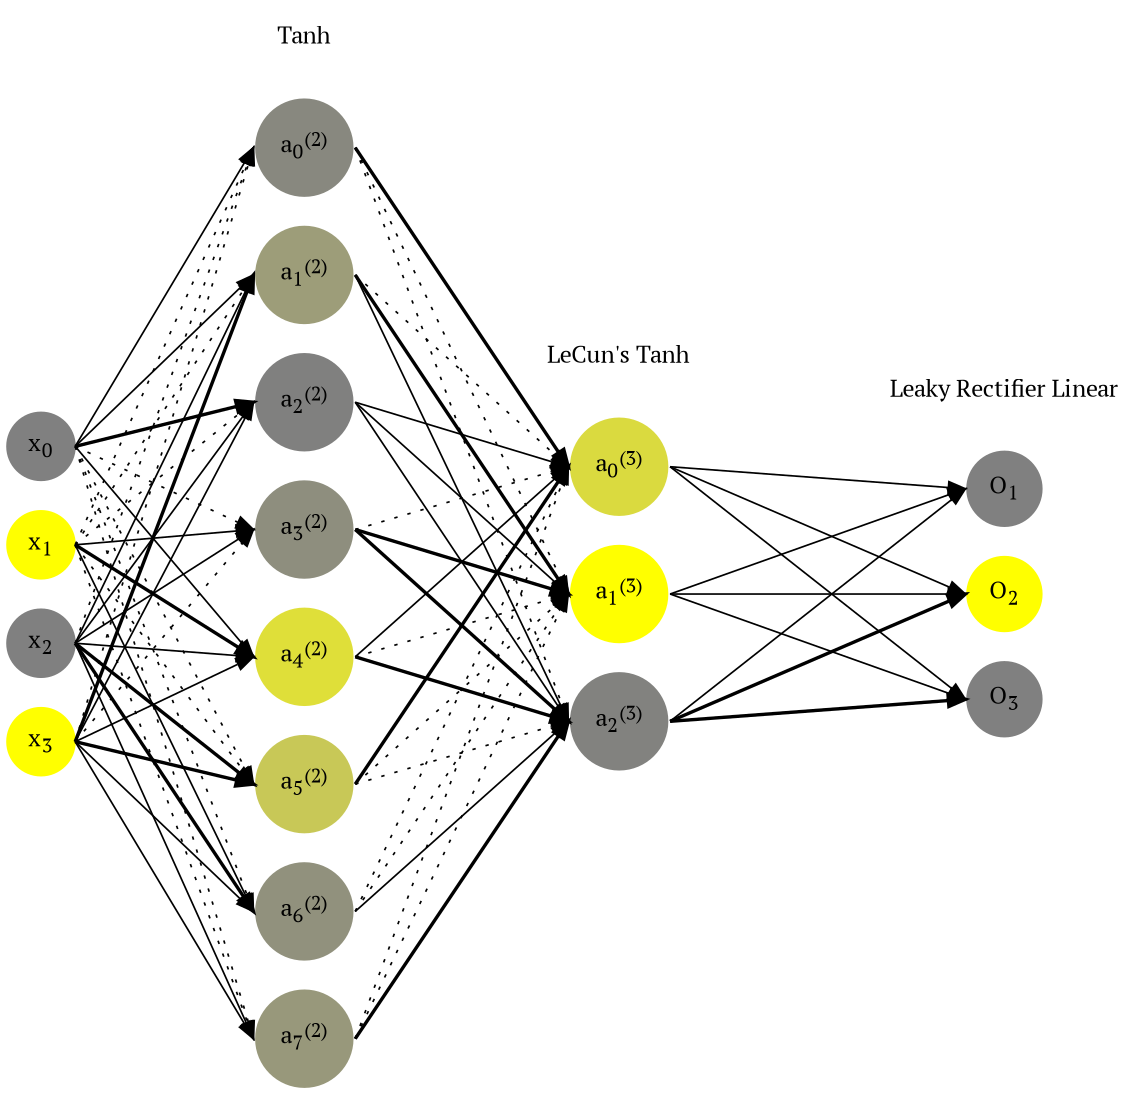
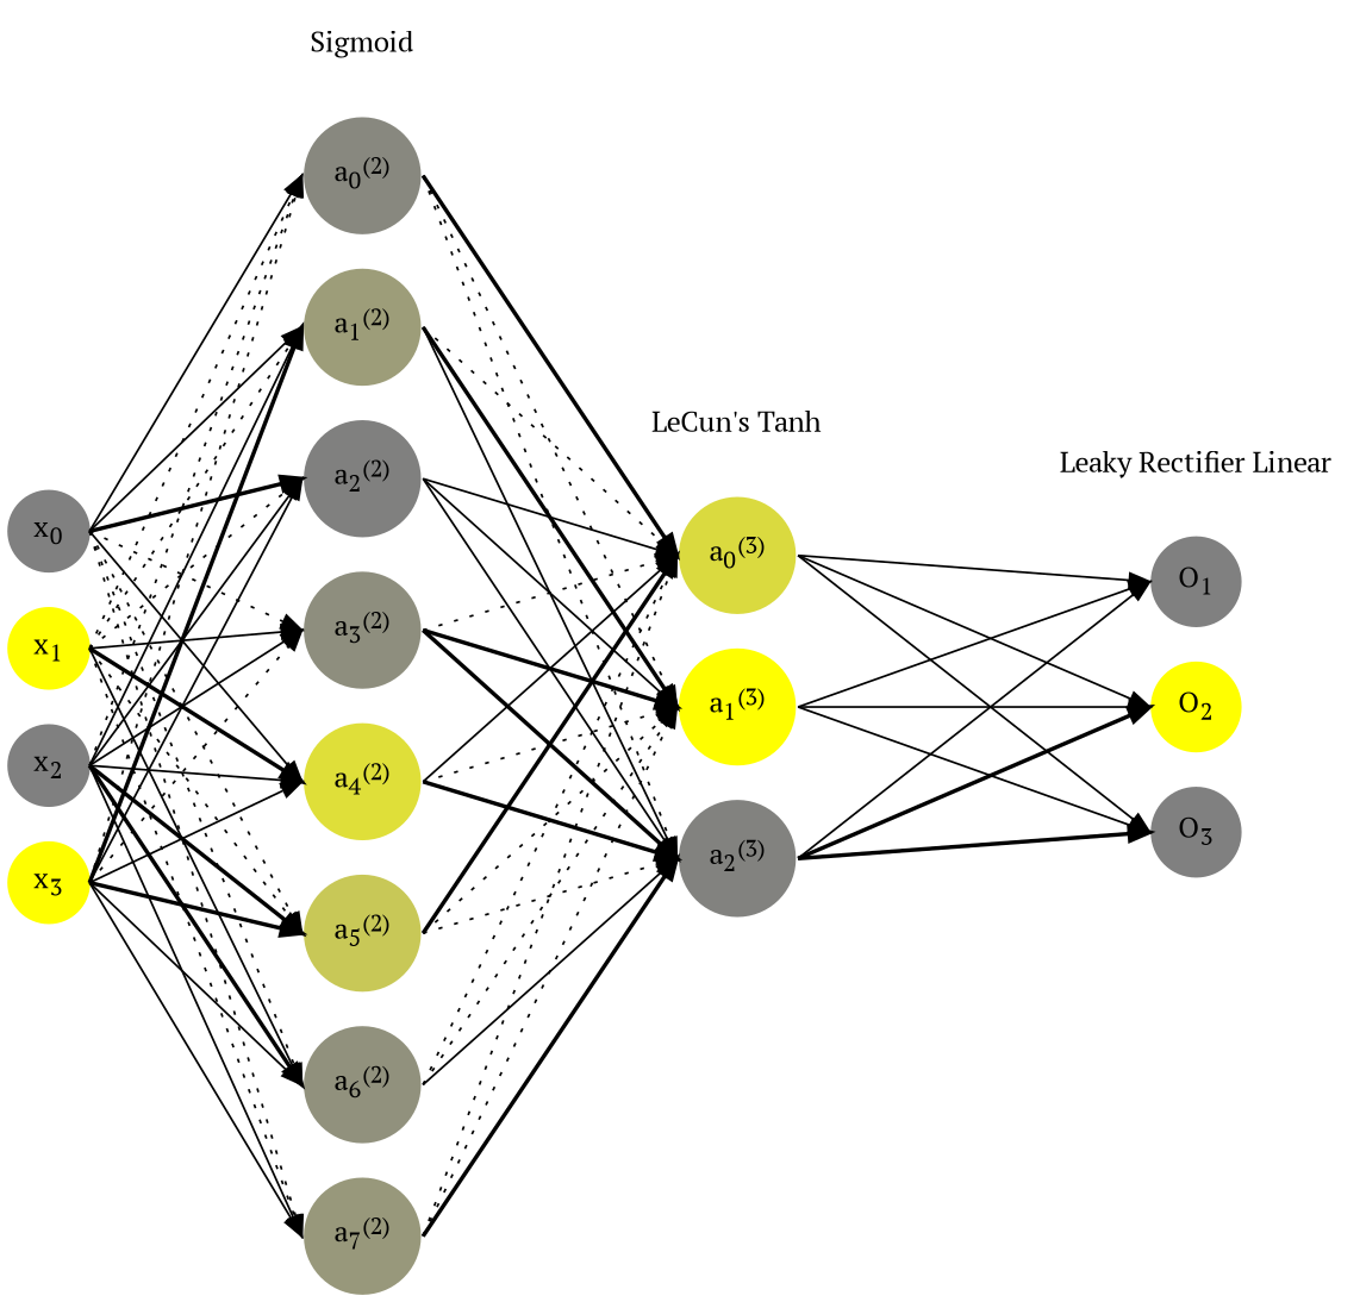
  digraph {
    rankdir=LR
    ranksep=1.4
    splines=false
    fontname="PT Serif"
    node [color="0.1667, 0.0, 0.5" fillcolor="0.1667, 0.0, 0.5" shape=circle style=filled fontname="PT Serif"]
    edge [headport=w style=solid tailport=e fontname="PT Serif"]
    n1 [label=<x<sub>0</sub>>]
    n2 [color="0.1667, 1.0, 1.0" fillcolor="0.1667, 1.0, 1.0" label=<x<sub>1</sub>>]
    n3 [label=<x<sub>2</sub>>]
    n4 [color="0.1667, 1.0, 1.0" fillcolor="0.1667, 1.0, 1.0" label=<x<sub>3</sub>>]
    n5 [color="0.1667, 0.069192, 0.534596" fillcolor="0.1667, 0.069192, 0.534596" label=<a<sub>0</sub><sup>(2)</sup>>]
    n6 [color="0.1667, 0.229319, 0.614660" fillcolor="0.1667, 0.229319, 0.614660" label=<a<sub>1</sub><sup>(2)</sup>>]
    n7 [color="0.1667, 0.001109, 0.500555" fillcolor="0.1667, 0.001109, 0.500555" label=<a<sub>2</sub><sup>(2)</sup>>]
    n8 [color="0.1667, 0.115023, 0.557512" fillcolor="0.1667, 0.115023, 0.557512" label=<a<sub>3</sub><sup>(2)</sup>>]
    n9 [color="0.1667, 0.742463, 0.871231" fillcolor="0.1667, 0.742463, 0.871231" label=<a<sub>4</sub><sup>(2)</sup>>]
    n10 [color="0.1667, 0.564587, 0.782293" fillcolor="0.1667, 0.564587, 0.782293" label=<a<sub>5</sub><sup>(2)</sup>>]
    n11 [color="0.1667, 0.132924, 0.566462" fillcolor="0.1667, 0.132924, 0.566462" label=<a<sub>6</sub><sup>(2)</sup>>]
    n12 [color="0.1667, 0.190396, 0.595198" fillcolor="0.1667, 0.190396, 0.595198" label=<a<sub>7</sub><sup>(2)</sup>>]
    n13 [color="0.1667, 0.707146, 0.853573" fillcolor="0.1667, 0.707146, 0.853573" label=<a<sub>0</sub><sup>(3)</sup>>]
    n14 [color="0.1667, 1.260742, 1.130371" fillcolor="0.1667, 1.260742, 1.130371" label=<a<sub>1</sub><sup>(3)</sup>>]
    n15 [color="0.1667, 0.017420, 0.508710" fillcolor="0.1667, 0.017420, 0.508710" label=<a<sub>2</sub><sup>(3)</sup>>]
    n16 [label=<O<sub>1</sub>>]
    n17 [color="0.1667, 1.0, 1.0" fillcolor="0.1667, 1.0, 1.0" label=<O<sub>2</sub>>]
    n18 [label=<O<sub>3</sub>>]
-   n19 [label=Tanh shape=plaintext color=black fillcolor="" style=""]
+   n19 [label=Sigmoid shape=plaintext color=black fillcolor="" style=""]
    n20 [label="LeCun's Tanh" shape=plaintext color=blue fillcolor="" style=""]
    n21 [label="Leaky Rectifier Linear" shape=plaintext color=black fillcolor="" style=""]
    subgraph sub_1 {
      n1
    }
    subgraph sub_2 {
      n2
    }
    subgraph sub_3 {
      n3
    }
    subgraph sub_4 {
      n4
    }
    subgraph sub_5 {
      n5
    }
    subgraph sub_6 {
      n6
    }
    subgraph sub_7 {
      n7
    }
    subgraph sub_8 {
      n8
    }
    subgraph sub_9 {
      n9
    }
    subgraph sub_10 {
      n10
    }
    subgraph sub_11 {
      n11
    }
    subgraph sub_12 {
      n12
    }
    subgraph sub_13 {
      n13
    }
    subgraph sub_14 {
      n14
    }
    subgraph sub_15 {
      n15
    }
    subgraph sub_16 {
      n16
    }
    subgraph sub_17 {
      n17
    }
    subgraph sub_18 {
      n18
    }
    subgraph sub_19 {
      rank=same
      n1
      n2
      n3
      n4
    }
    subgraph sub_20 {
      rank=same
      n5
      n6
      n7
      n8
      n9
      n10
      n11
      n12
    }
    subgraph sub_21 {
      rank=same
      n13
      n14
      n15
    }
    subgraph sub_22 {
      rank=same
      n16
      n17
      n18
    }
    subgraph sub_23 {
      rank=same
      n5
      n19
    }
    subgraph sub_24 {
      rank=same
      n13
      n20
    }
    subgraph sub_25 {
      rank=same
      n16
      n21
    }
    n1 -> n2 [style=invis]
    n1 -> n5
    n1 -> n6
    n1 -> n7 [style=bold]
    n1 -> n8 [style=dotted]
    n1 -> n9
    n1 -> n10 [style=dotted]
    n1 -> n11 [style=dotted]
    n1 -> n12 [style=dotted]
    n2 -> n3 [style=invis]
    n2 -> n5 [style=dotted]
    n2 -> n6 [style=dotted]
    n2 -> n7 [style=dotted]
    n2 -> n8
    n2 -> n9 [style=bold]
    n2 -> n10 [style=dotted]
    n2 -> n11
    n2 -> n12 [style=dotted]
    n3 -> n4 [style=invis]
    n3 -> n5 [style=dotted]
    n3 -> n6
    n3 -> n7
    n3 -> n8
    n3 -> n9
    n3 -> n10 [style=bold]
    n3 -> n11 [style=bold]
    n3 -> n12
    n4 -> n5 [style=dotted]
    n4 -> n6 [style=bold]
    n4 -> n7
    n4 -> n8 [style=dotted]
    n4 -> n9
    n4 -> n10 [style=bold]
    n4 -> n11
    n4 -> n12
    n5 -> n6 [style=invis]
    n5 -> n13 [style=bold]
    n5 -> n14 [style=dotted]
    n5 -> n15 [style=dotted]
    n6 -> n7 [style=invis]
    n6 -> n13 [style=dotted]
    n6 -> n14 [style=bold]
    n6 -> n15
    n7 -> n8 [style=invis]
    n7 -> n13
    n7 -> n14
    n7 -> n15
    n8 -> n9 [style=invis]
    n8 -> n13 [style=dotted]
    n8 -> n14 [style=bold]
    n8 -> n15 [style=bold]
    n9 -> n10 [style=invis]
    n9 -> n13
    n9 -> n14 [style=dotted]
    n9 -> n15 [style=bold]
    n10 -> n11 [style=invis]
    n10 -> n13 [style=bold]
    n10 -> n14 [style=dotted]
    n10 -> n15 [style=dotted]
    n11 -> n12 [style=invis]
    n11 -> n13 [style=dotted]
    n11 -> n14 [style=dotted]
    n11 -> n15
    n12 -> n13 [style=dotted]
    n12 -> n14 [style=dotted]
    n12 -> n15 [style=bold]
    n13 -> n14 [style=invis]
    n13 -> n16
    n13 -> n17
    n13 -> n18
    n14 -> n15 [style=invis]
    n14 -> n16
    n14 -> n17
    n14 -> n18
    n15 -> n16
    n15 -> n17 [style=bold]
    n15 -> n18 [style=bold]
    n16 -> n17 [style=invis]
    n17 -> n18 [style=invis]
    n19 -> n5 [style=invis]
    n20 -> n13 [style=invis]
    n21 -> n16 [style=invis]
  }
